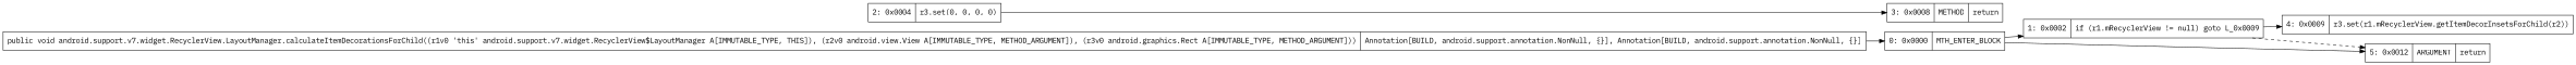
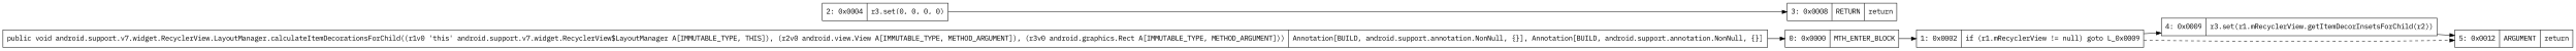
  digraph {
    fontname="IBM Plex Mono"
    rankdir=LR
    node [fontname="IBM Plex Mono" shape=record]
    edge [fontname="IBM Plex Mono"]
    n1 [label="{0\:\ 0x0000|MTH_ENTER_BLOCK\l}"]
    n2 [label="{1\:\ 0x0002|if (r1.mRecyclerView != null) goto L_0x0009\l}"]
    n3 [label="{4\:\ 0x0009|r3.set(r1.mRecyclerView.getItemDecorInsetsForChild(r2))\l}"]
    n4 [label="{5\:\ 0x0012|ARGUMENT\l|return\l}"]
    n5 [label="{2\:\ 0x0004|r3.set(0, 0, 0, 0)\l}"]
-   n6 [label="{3\:\ 0x0008|METHOD\l|return\l}"]
+   n6 [label="{3\:\ 0x0008|RETURN\l|return\l}"]
    n7 [label="{public void android.support.v7.widget.RecyclerView.LayoutManager.calculateItemDecorationsForChild((r1v0 'this' android.support.v7.widget.RecyclerView$LayoutManager A[IMMUTABLE_TYPE, THIS]), (r2v0 android.view.View A[IMMUTABLE_TYPE, METHOD_ARGUMENT]), (r3v0 android.graphics.Rect A[IMMUTABLE_TYPE, METHOD_ARGUMENT]))  | Annotation[BUILD, android.support.annotation.NonNull, \{\}], Annotation[BUILD, android.support.annotation.NonNull, \{\}]\l}"]
    n1 -> n2
    n2 -> n3
    n2 -> n4 [style=dashed]
-   n1 -> n4
+   n3 -> n4
    n5 -> n6
    n7 -> n1
  }
